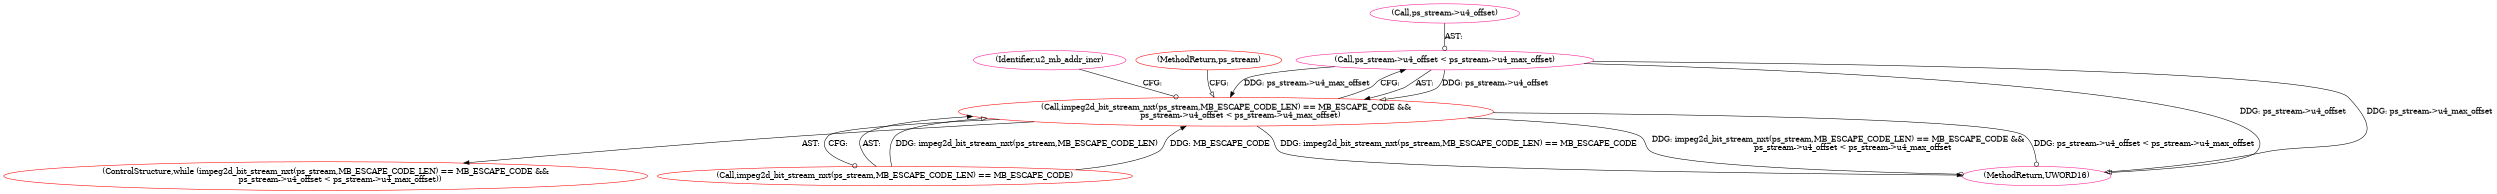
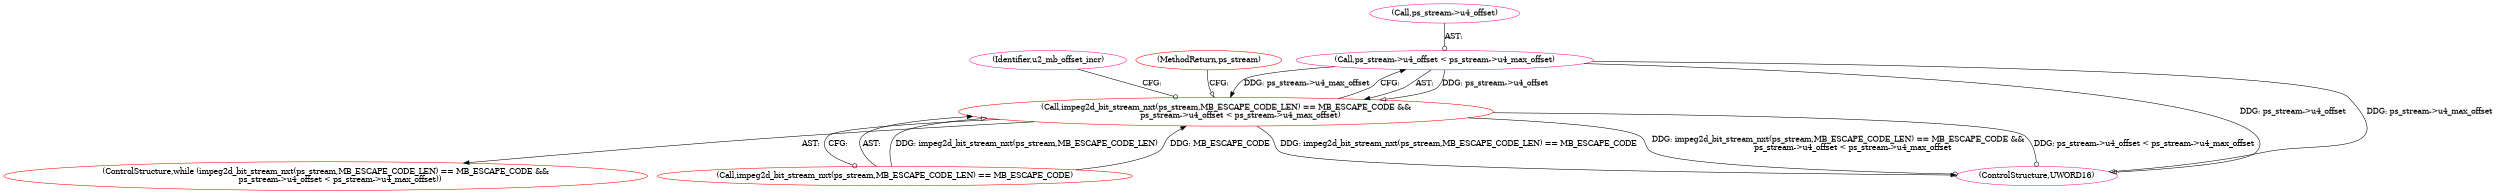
  digraph {
    node [color=deeppink]
    edge [arrowhead=normal]
    n1 [label="(Call,ps_stream->u4_offset < ps_stream->u4_max_offset)"]
    n2 [color=red label="(Call,impeg2d_bit_stream_nxt(ps_stream,MB_ESCAPE_CODE_LEN) == MB_ESCAPE_CODE &&\n            ps_stream->u4_offset < ps_stream->u4_max_offset)"]
-   n3 [label="(MethodReturn,UWORD16)"]
+   n3 [label="(ControlStructure,UWORD16)"]
    n4 [color=red label="(ControlStructure,while (impeg2d_bit_stream_nxt(ps_stream,MB_ESCAPE_CODE_LEN) == MB_ESCAPE_CODE &&\n            ps_stream->u4_offset < ps_stream->u4_max_offset))"]
    n5 [color=red label="(Call,impeg2d_bit_stream_nxt(ps_stream,MB_ESCAPE_CODE_LEN) == MB_ESCAPE_CODE)"]
    n6 [label="(Call,ps_stream->u4_offset)"]
-   n7 [label="(Identifier,u2_mb_addr_incr)"]
+   n7 [label="(Identifier,u2_mb_offset_incr)"]
    n8 [color=red label="(MethodReturn,ps_stream)"]
    n1 -> n2 [label="AST: "]
    n1 -> n2 [arrowhead=onormal label="DDG: ps_stream->u4_offset"]
    n1 -> n2 [label="DDG: ps_stream->u4_max_offset"]
    n1 -> n3 [arrowhead=onormal label="DDG: ps_stream->u4_offset"]
    n1 -> n3 [arrowhead=onormal label="DDG: ps_stream->u4_max_offset"]
    n2 -> n1 [label="CFG: "]
    n2 -> n3 [arrowhead=odot label="DDG: impeg2d_bit_stream_nxt(ps_stream,MB_ESCAPE_CODE_LEN) == MB_ESCAPE_CODE &&\n            ps_stream->u4_offset < ps_stream->u4_max_offset"]
    n2 -> n3 [arrowhead=odot label="DDG: ps_stream->u4_offset < ps_stream->u4_max_offset"]
    n2 -> n3 [label="DDG: impeg2d_bit_stream_nxt(ps_stream,MB_ESCAPE_CODE_LEN) == MB_ESCAPE_CODE"]
    n2 -> n4 [label="AST: "]
    n2 -> n5 [arrowhead=odot label="CFG: "]
    n5 -> n2 [label="AST: "]
    n5 -> n2 [arrowhead=onormal label="DDG: impeg2d_bit_stream_nxt(ps_stream,MB_ESCAPE_CODE_LEN)"]
    n5 -> n2 [label="DDG: MB_ESCAPE_CODE"]
    n6 -> n1 [arrowhead=odot label="AST: "]
    n7 -> n2 [arrowhead=odot label="CFG: "]
    n8 -> n2 [arrowhead=onormal label="CFG: "]
  }
